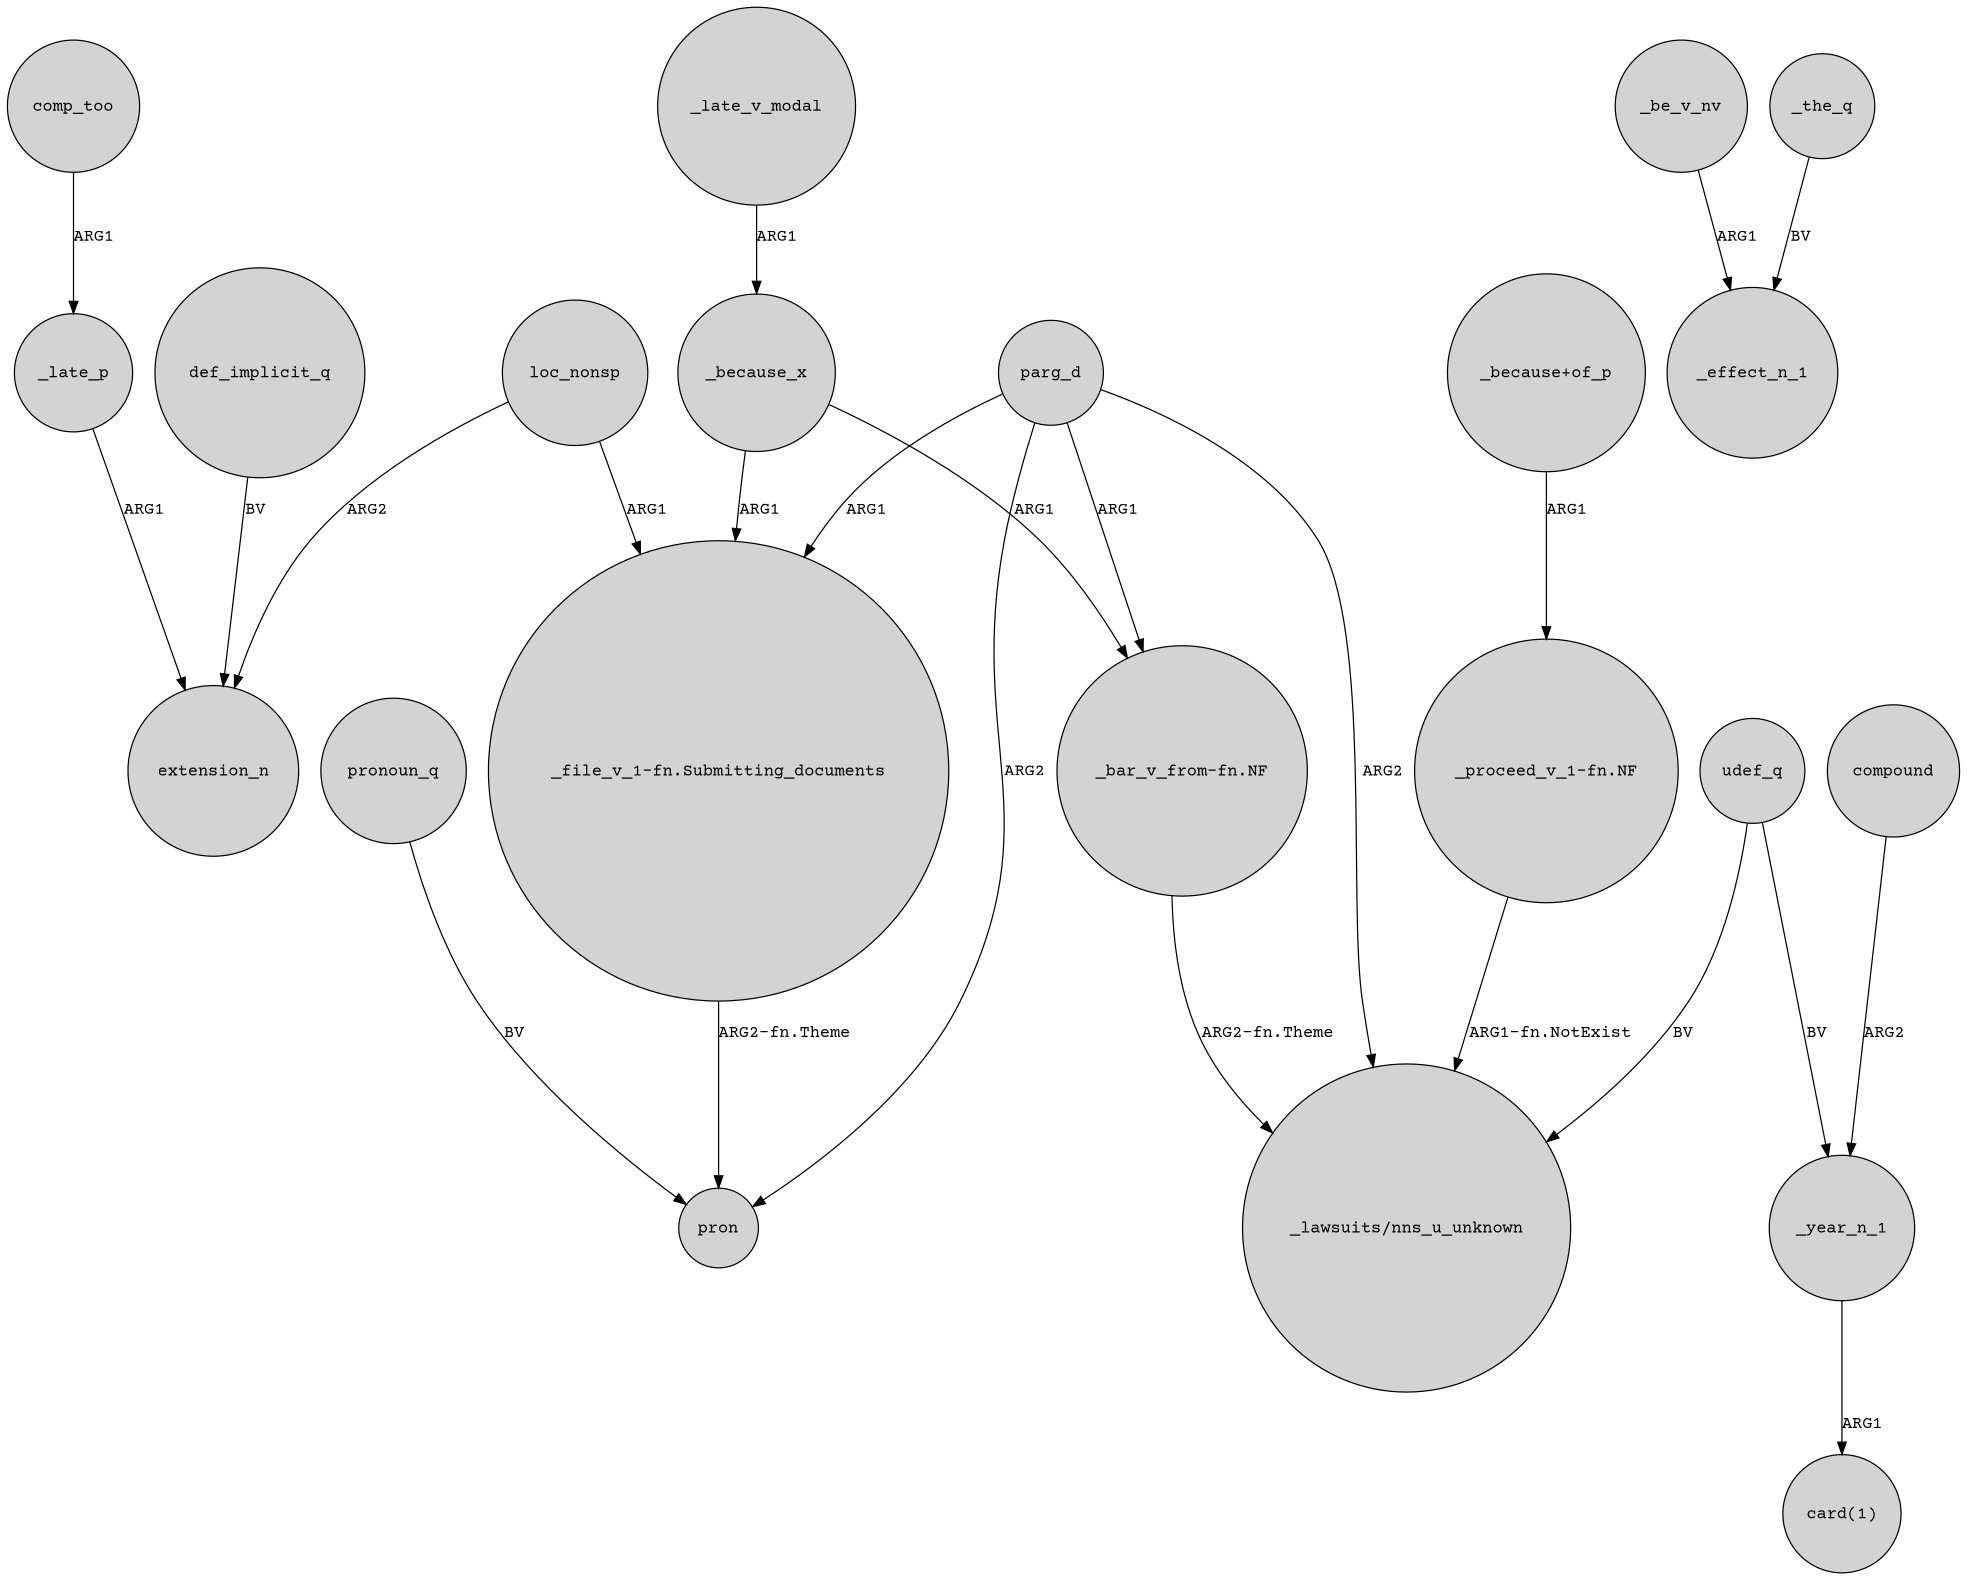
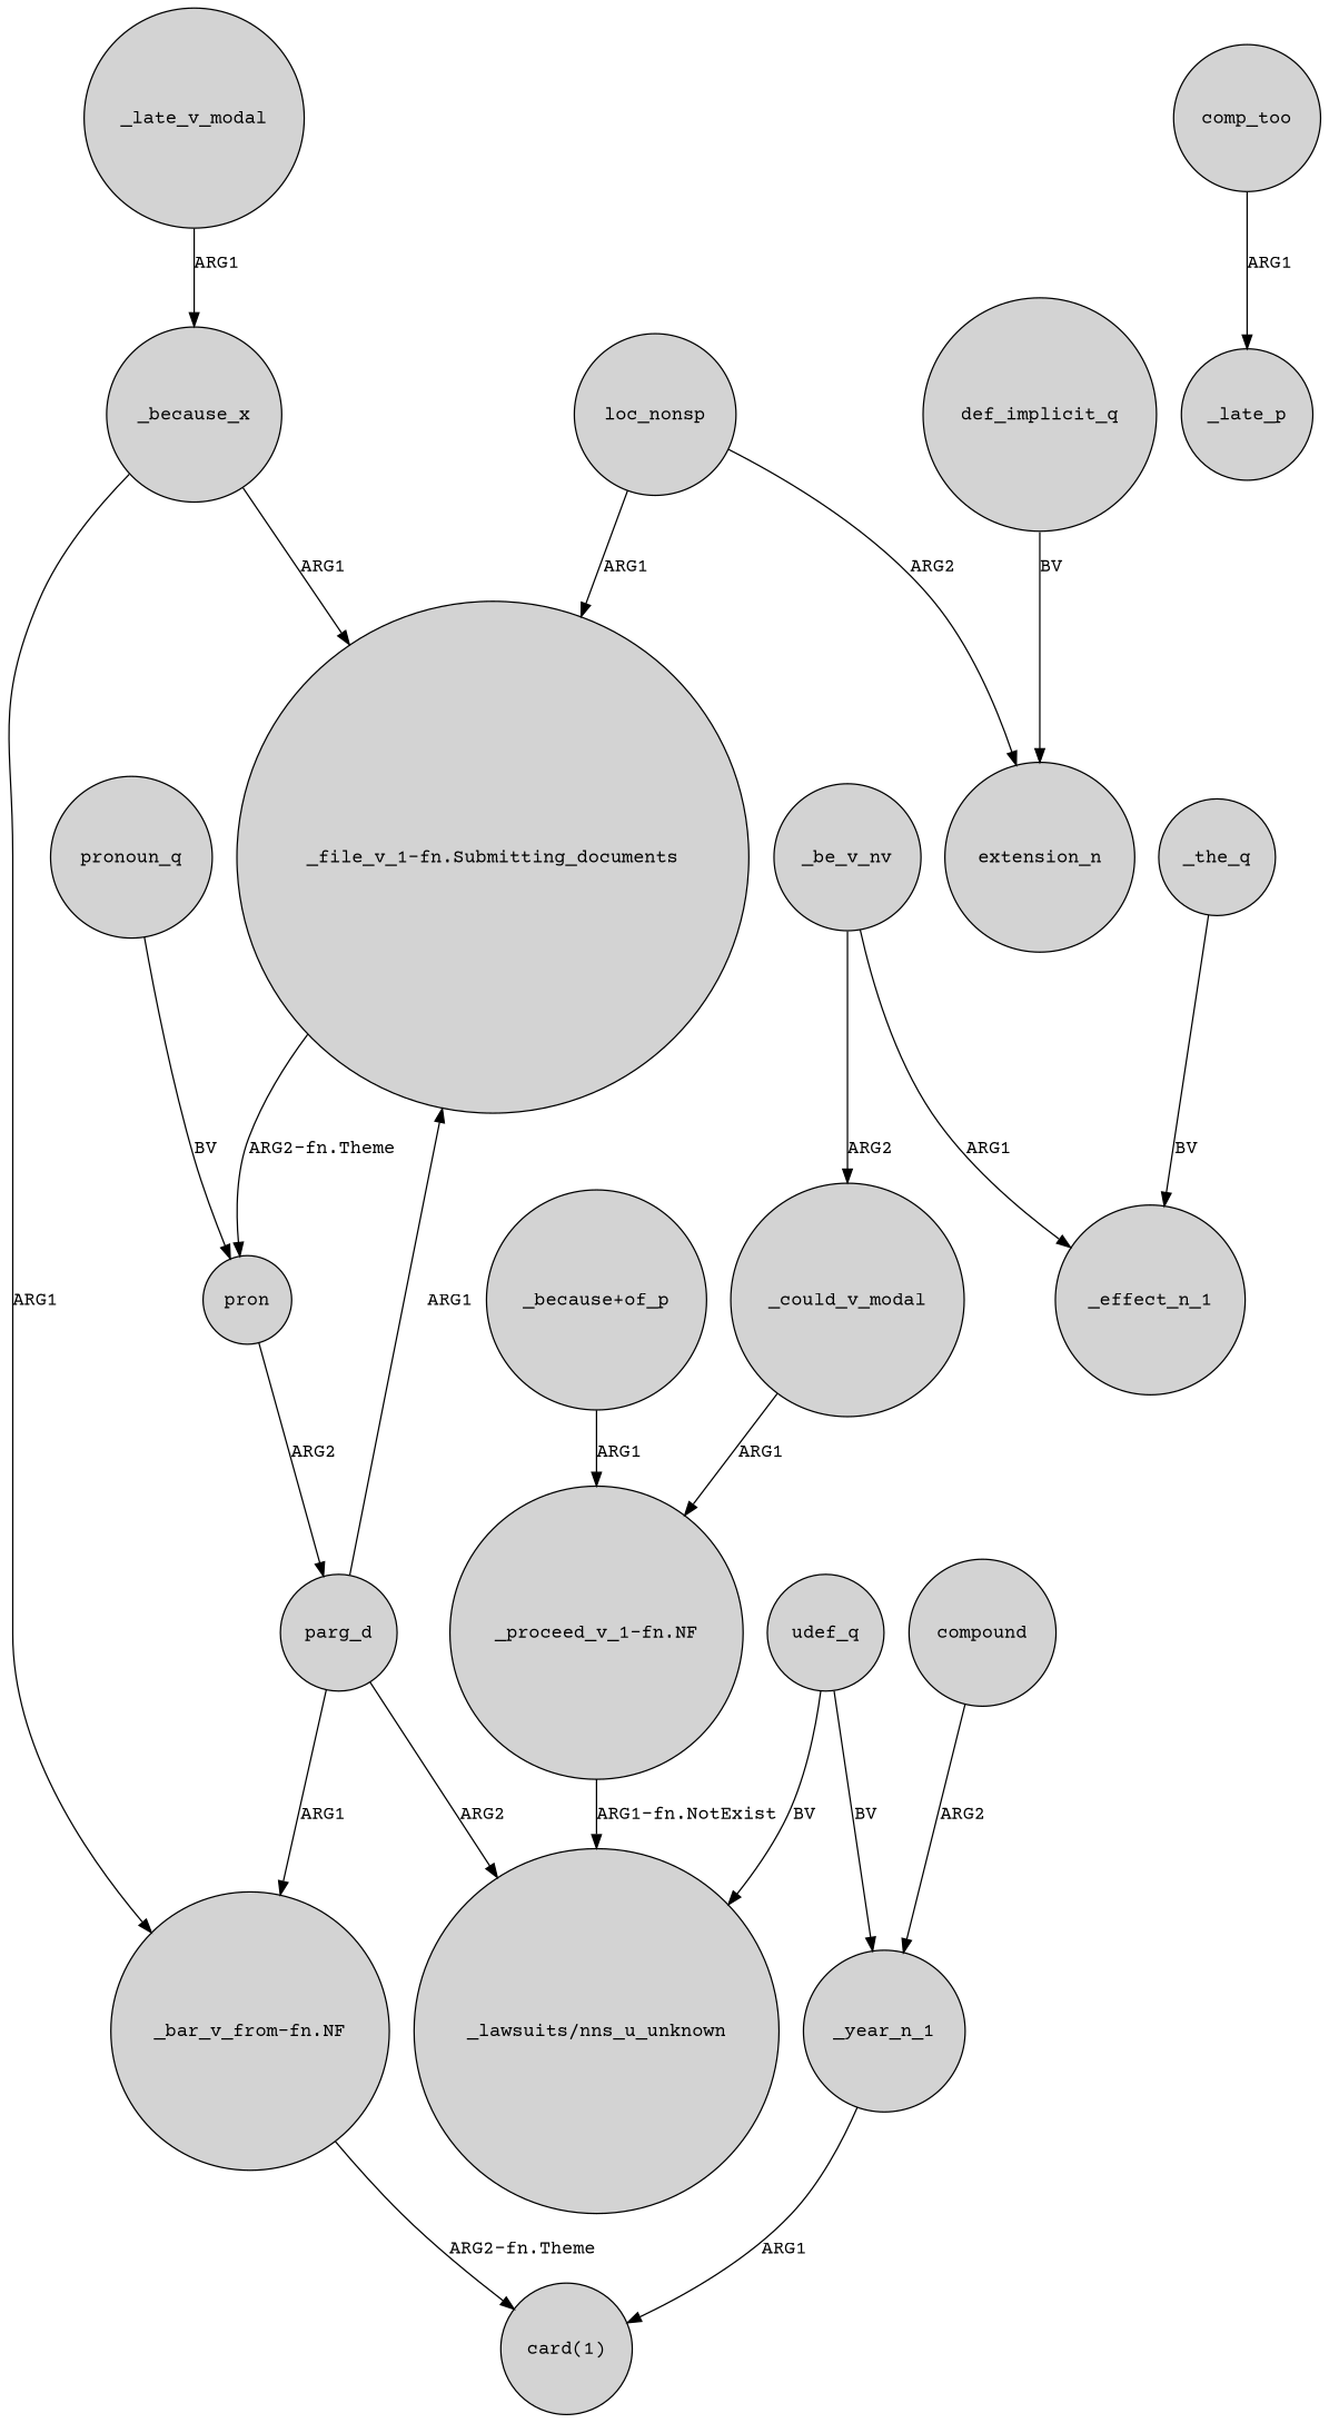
  digraph {
    fontname="Courier Prime"
    node [fontname="Courier Prime" shape=circle style=filled]
    edge [fontname="Courier Prime"]
    n1 [label=extension_n]
    _late_p
    "_bar_v_from-fn.NF"
    "_lawsuits/nns_u_unknown"
    _be_v_nv
    _effect_n_1
+   _could_v_modal
    "_proceed_v_1-fn.NF"
    compound
    _year_n_1
    "card(1)"
    "_because+of_p"
    udef_q
    parg_d
    "_file_v_1-fn.Submitting_documents"
    pron
    comp_too
    loc_nonsp
    _the_q
    pronoun_q
    _because_x
    n22 [label=_late_v_modal]
    def_implicit_q
-   _late_p -> n1 [label=ARG1]
-   "_bar_v_from-fn.NF" -> "_lawsuits/nns_u_unknown" [label="ARG2-fn.Theme"]
+   "_bar_v_from-fn.NF" -> "card(1)" [label="ARG2-fn.Theme"]
    _be_v_nv -> _effect_n_1 [label=ARG1]
+   _be_v_nv -> _could_v_modal [label=ARG2]
+   _could_v_modal -> "_proceed_v_1-fn.NF" [label=ARG1]
    "_proceed_v_1-fn.NF" -> "_lawsuits/nns_u_unknown" [label="ARG1-fn.NotExist"]
    compound -> _year_n_1 [label=ARG2]
    _year_n_1 -> "card(1)" [label=ARG1]
    "_because+of_p" -> "_proceed_v_1-fn.NF" [label=ARG1]
    udef_q -> "_lawsuits/nns_u_unknown" [label=BV]
    udef_q -> _year_n_1 [label=BV]
    parg_d -> "_bar_v_from-fn.NF" [label=ARG1]
    parg_d -> "_lawsuits/nns_u_unknown" [label=ARG2]
    parg_d -> "_file_v_1-fn.Submitting_documents" [label=ARG1]
-   parg_d -> pron [label=ARG2]
+   pron -> parg_d [label=ARG2]
    "_file_v_1-fn.Submitting_documents" -> pron [label="ARG2-fn.Theme"]
    comp_too -> _late_p [label=ARG1]
    loc_nonsp -> n1 [label=ARG2]
    loc_nonsp -> "_file_v_1-fn.Submitting_documents" [label=ARG1]
    _the_q -> _effect_n_1 [label=BV]
    pronoun_q -> pron [label=BV]
    _because_x -> "_bar_v_from-fn.NF" [label=ARG1]
    _because_x -> "_file_v_1-fn.Submitting_documents" [label=ARG1]
    n22 -> _because_x [label=ARG1]
    def_implicit_q -> n1 [label=BV]
  }
